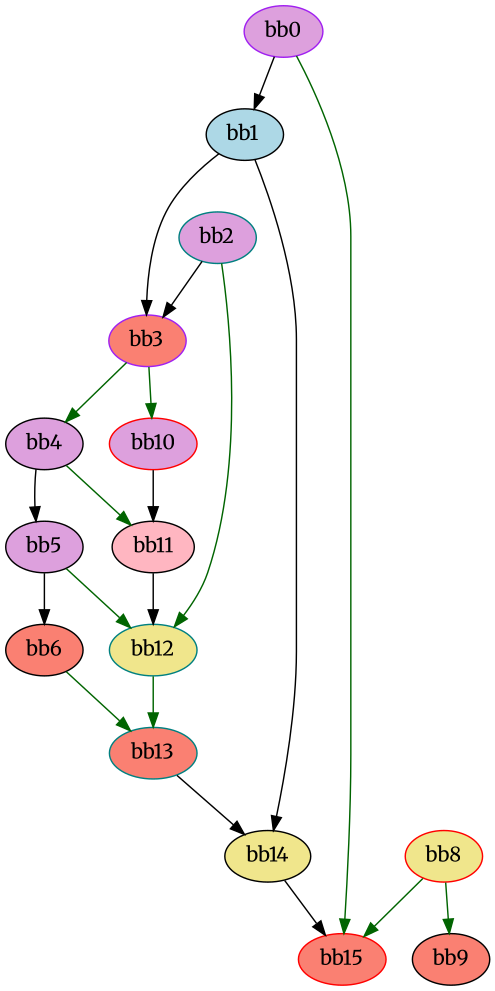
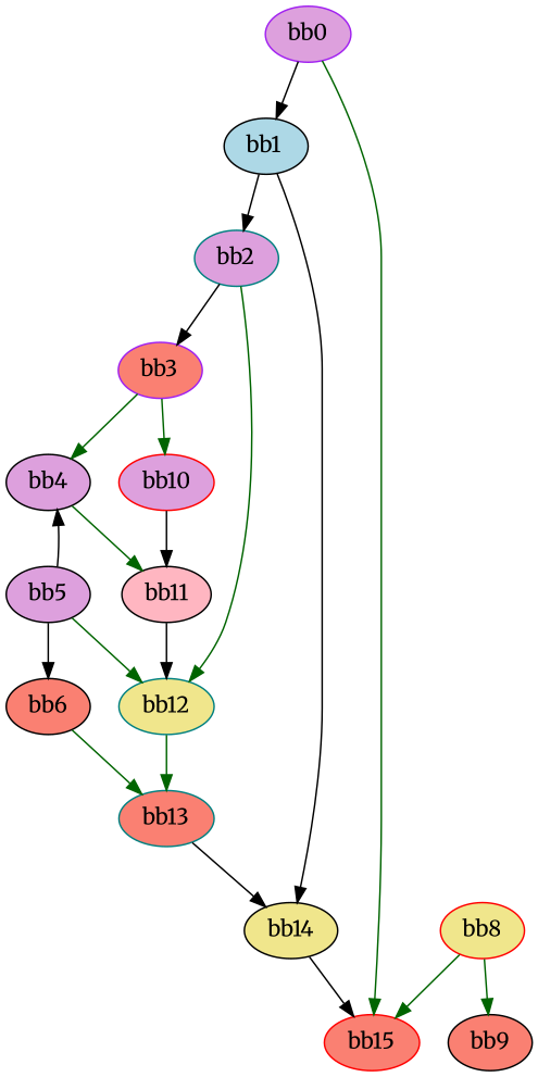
  digraph {
    fontname=Merriweather
    node [color=black fillcolor=plum fontname=Merriweather style=filled]
    edge [color=black fontname=Merriweather]
    n1 [color=purple label="bb0\l"]
    n2 [fillcolor=lightblue label="bb1\l"]
    n3 [color=red fillcolor=salmon label="bb15\l"]
    n4 [color=teal label="bb2\l"]
    n5 [fillcolor=khaki label="bb14\l"]
    n6 [color=purple fillcolor=salmon label="bb3\l"]
    n7 [color=teal fillcolor=khaki label="bb12\l"]
    n8 [label="bb4\l"]
    n9 [color=red label="bb10\l"]
    n10 [color=teal fillcolor=salmon label="bb13\l"]
    n11 [label="bb5\l"]
    n12 [fillcolor=lightpink label="bb11\l"]
    n13 [fillcolor=salmon label="bb6\l"]
    n14 [color=red fillcolor=khaki label="bb8\l"]
    n15 [fillcolor=salmon label="bb9\l"]
    n1 -> n2
    n1 -> n3 [color=darkgreen]
-   n2 -> n6
+   n2 -> n4
    n2 -> n5
    n4 -> n6
    n4 -> n7 [color=darkgreen]
    n5 -> n3
    n6 -> n8 [color=darkgreen]
    n6 -> n9 [color=darkgreen]
    n7 -> n10 [color=darkgreen]
-   n8 -> n11
+   n11 -> n8
    n8 -> n12 [color=darkgreen]
    n9 -> n12
    n10 -> n5
    n11 -> n7 [color=darkgreen]
    n11 -> n13
    n12 -> n7
    n13 -> n10 [color=darkgreen]
    n14 -> n3 [color=darkgreen]
    n14 -> n15 [color=darkgreen]
  }
